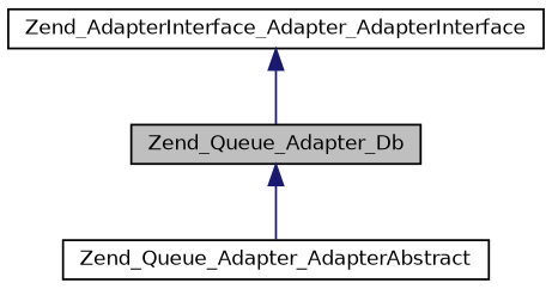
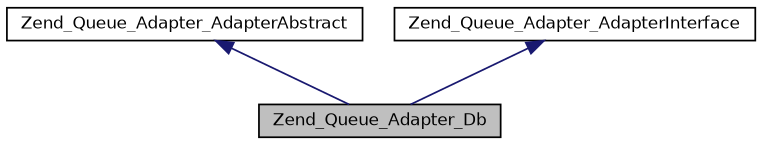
  digraph {
    node [color=black fillcolor=white fontname=Helvetica fontsize=10 shape=record style=filled]
    edge [color=midnightblue dir=back fontname=Helvetica fontsize=10 labelfontname=Helvetica labelfontsize=10 style=solid]
    n1 [fillcolor=grey75 fontcolor=black height=0.2 label=Zend_Queue_Adapter_Db width=0.4]
    n2 [height=0.2 label=Zend_Queue_Adapter_AdapterAbstract width=0.4]
-   n3 [height=0.2 label=Zend_AdapterInterface_Adapter_AdapterInterface width=0.4]
-   n1 -> n2
+   n3 [height=0.2 label=Zend_Queue_Adapter_AdapterInterface width=0.4]
+   n2 -> n1
    n3 -> n1
  }
